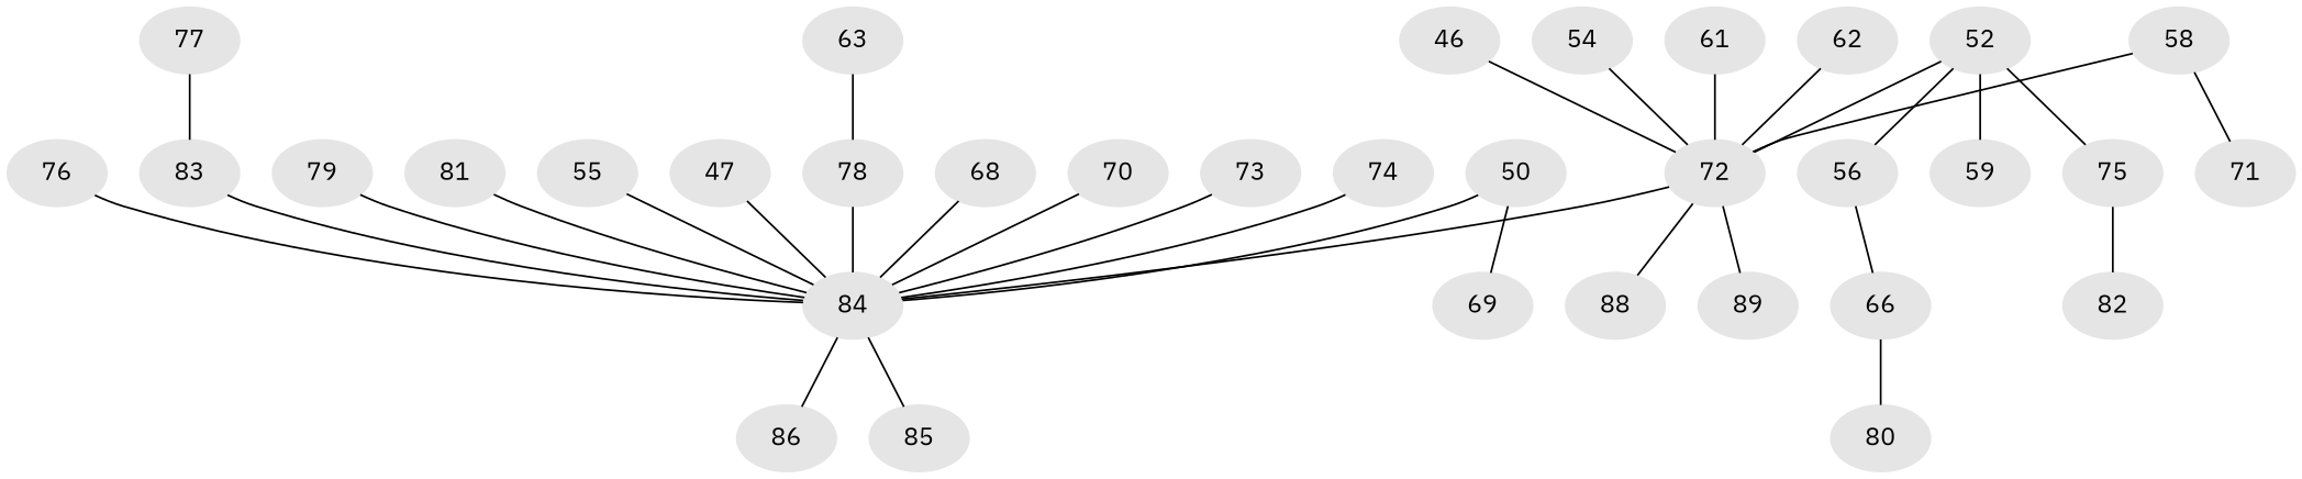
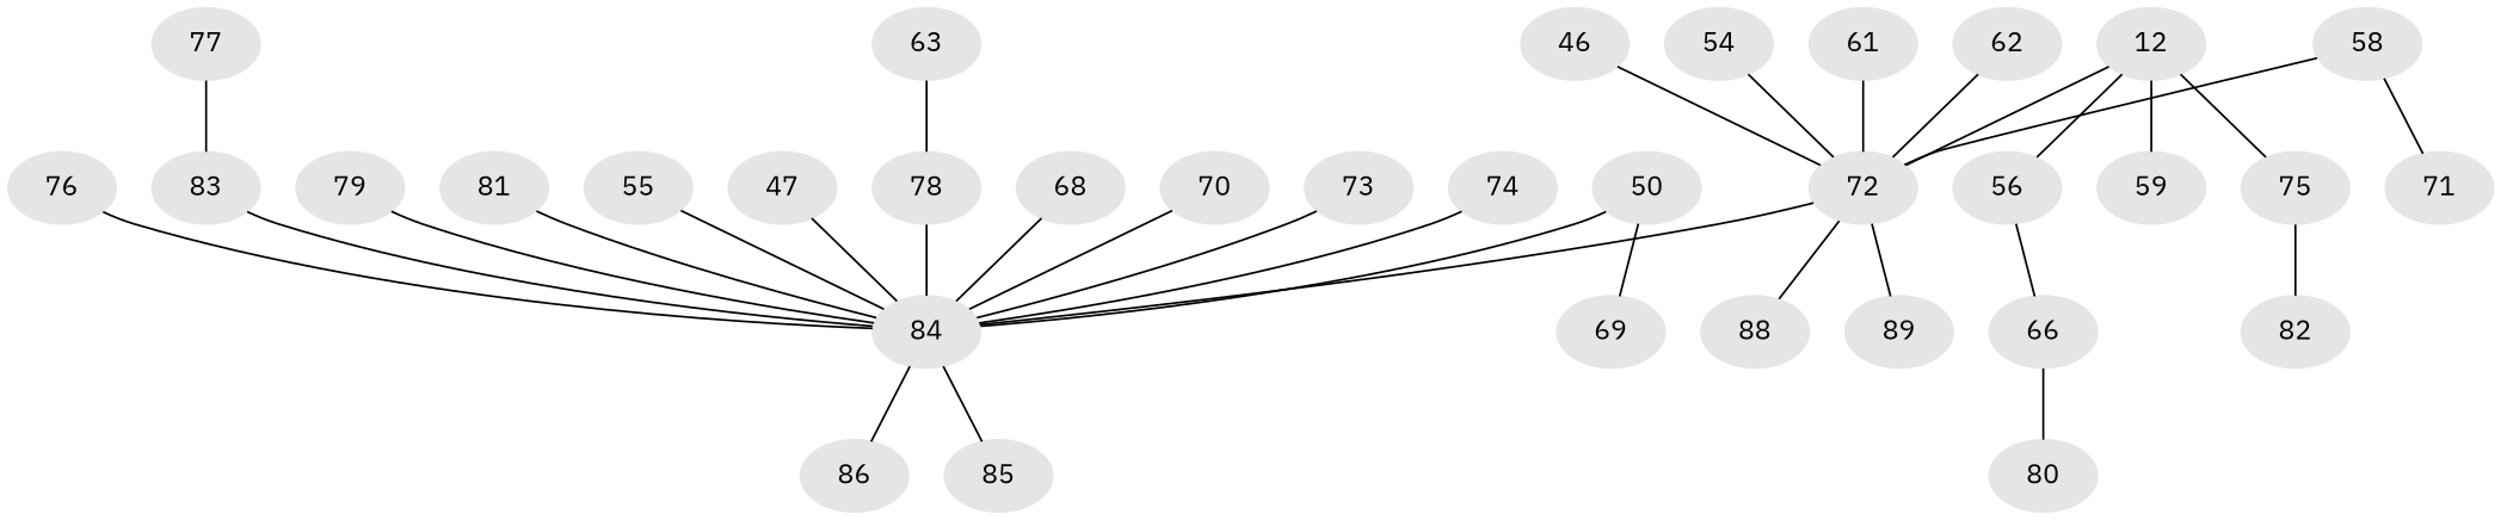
  graph {
    fontname="IBM Plex Sans"
    node [color=gray90 fontname="IBM Plex Sans" style=filled]
    edge [fontname="IBM Plex Sans"]
    72 [super="+45"]
    84 [super="+27+44+67+32+36+38+51+39+65+41+43+49+60+47"]
    88
    89 [super="+21"]
    46
    50 [super="+26"]
    69
    85
    86
-   52 [super="+30"]
+   52 [super="+30" label=12]
    56
    59
    75
    66
    82
    54
    55
    80
    n19 [label=47]
    58
    71
    61 [super="+53"]
    62
    78 [super="+35"]
    63
    68
    70
    73
    74
    76
    83 [super="+7+37"]
    77
    79
    81
    72 -- 84
    72 -- 88
    72 -- 89
    84 -- 85
    84 -- 86
    46 -- 72
    50 -- 84
    50 -- 69
    52 -- 72
    52 -- 56
    52 -- 59
    52 -- 75
    56 -- 66
    75 -- 82
    66 -- 80
    54 -- 72
    55 -- 84
    n19 -- 84
    58 -- 72
    58 -- 71
    61 -- 72
    62 -- 72
    78 -- 84
    63 -- 78
    68 -- 84
    70 -- 84
    73 -- 84
    74 -- 84
    76 -- 84
    83 -- 84
    77 -- 83
    79 -- 84
    81 -- 84
  }
